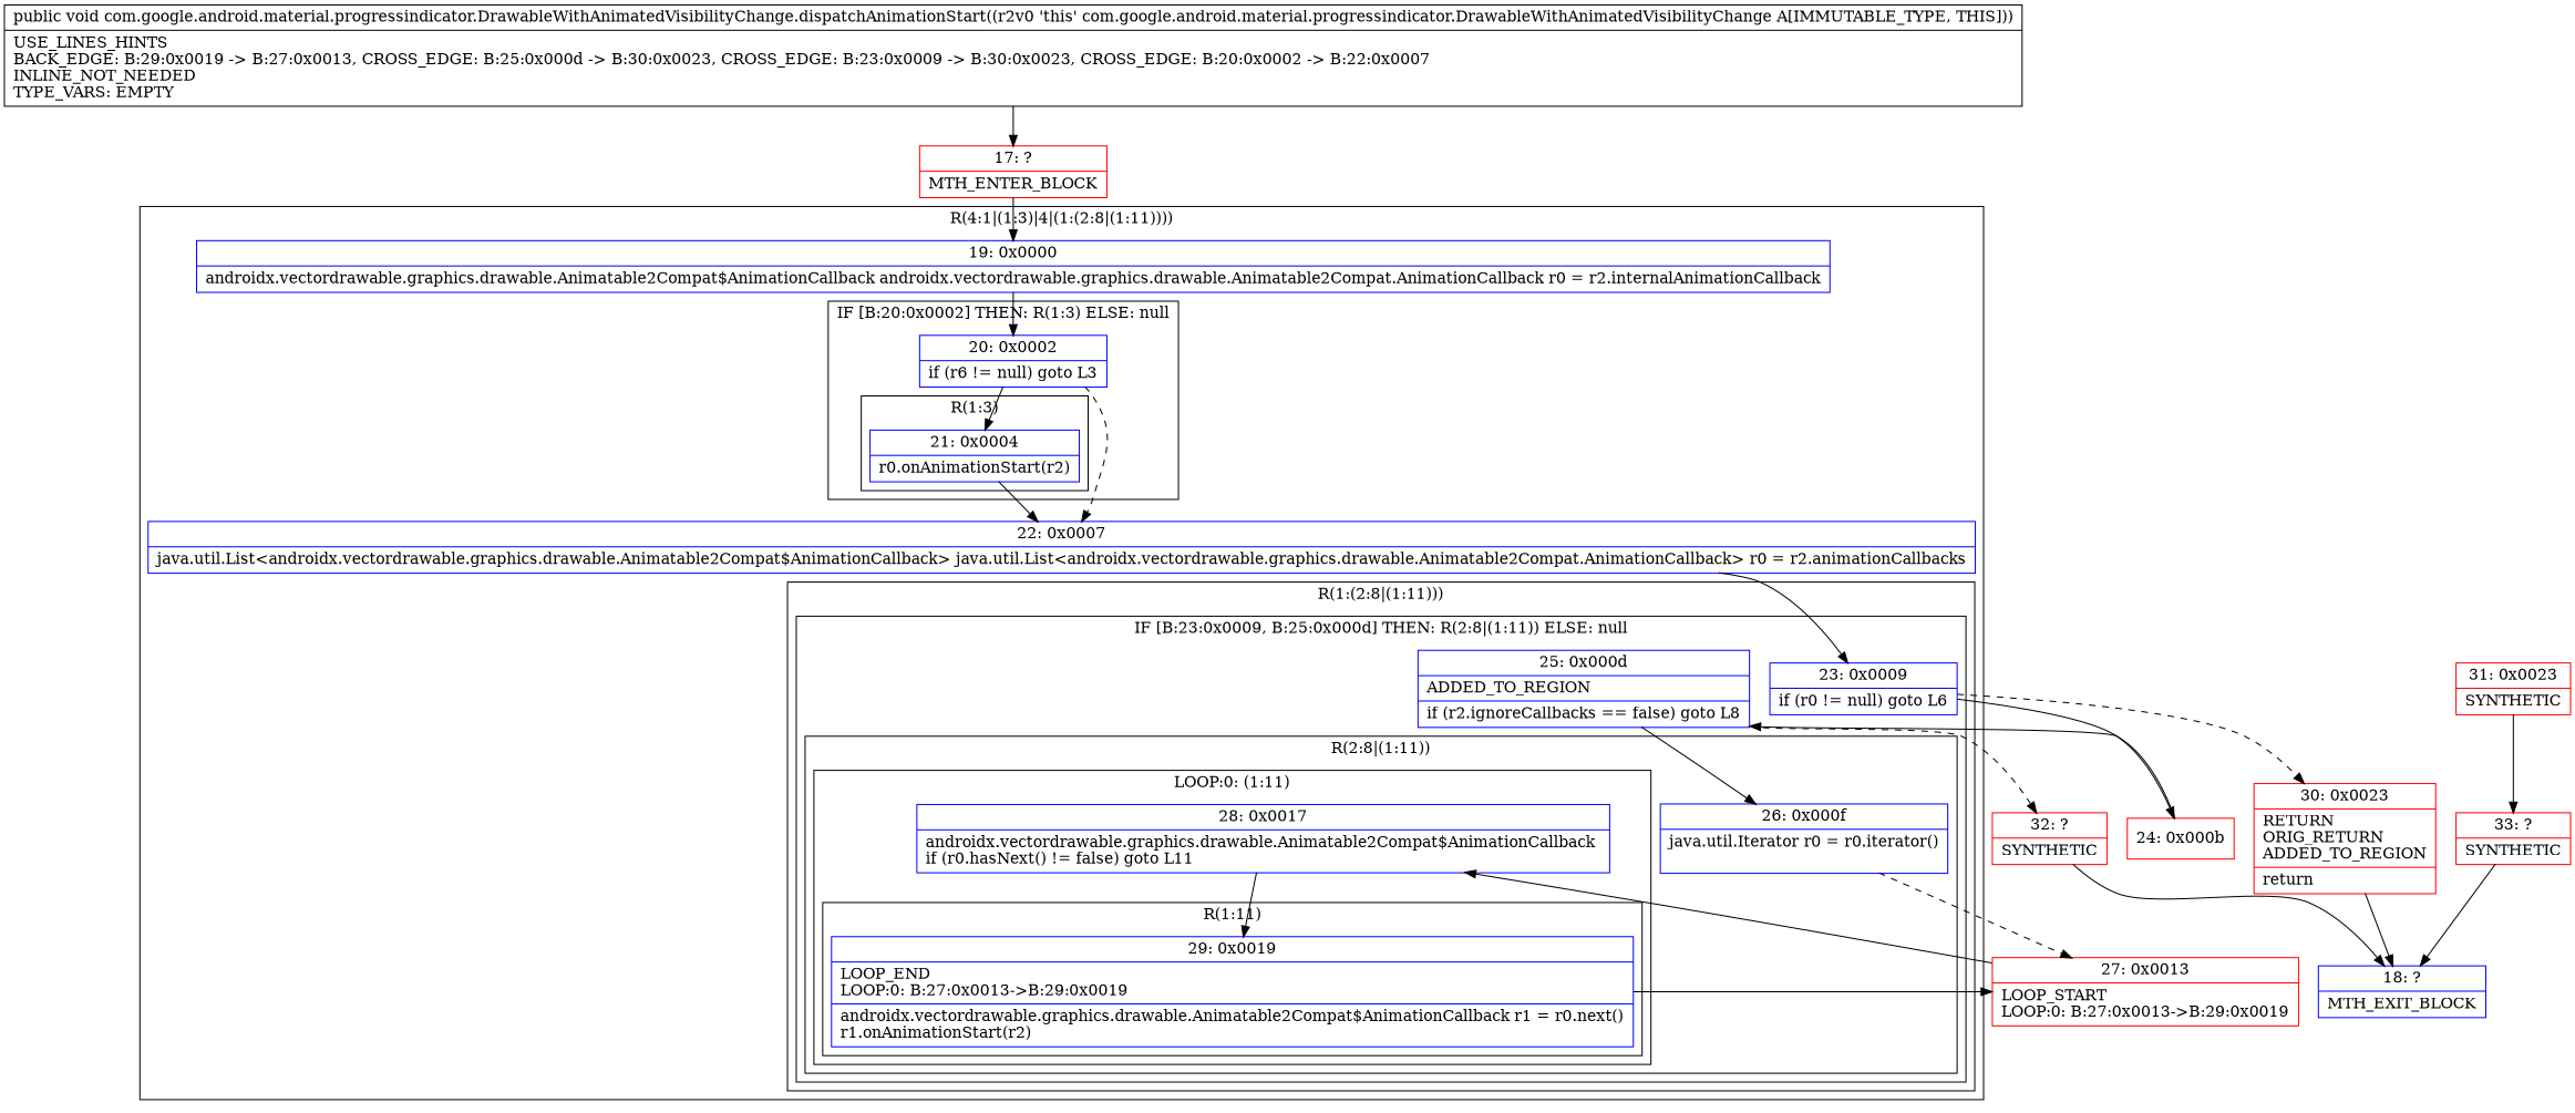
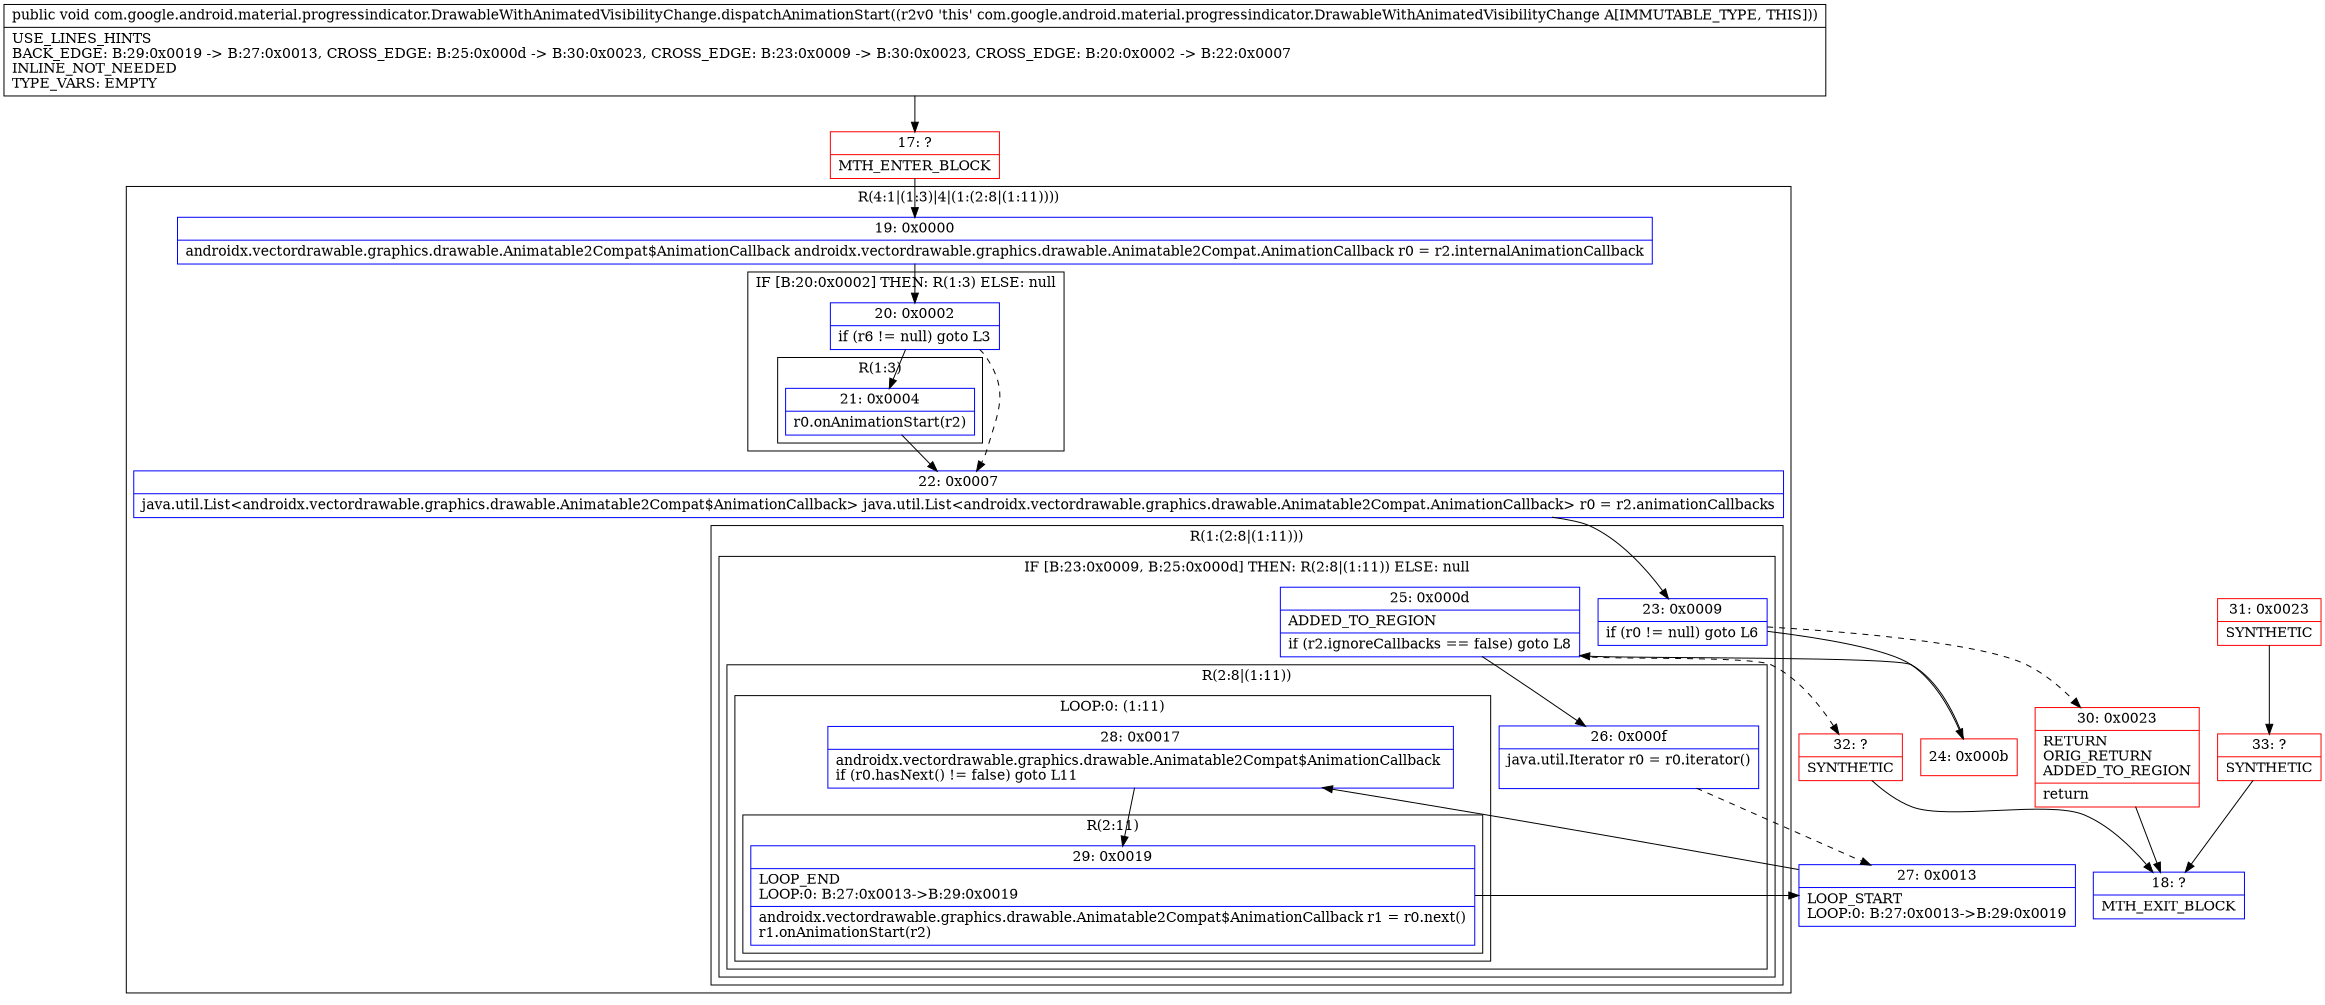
  digraph {
    node [color=blue shape=record]
    n1 [label="{21\:\ 0x0004|r0.onAnimationStart(r2)\l}"]
    n2 [label="{20\:\ 0x0002|if (r6 != null) goto L3\l}"]
    n3 [label="{29\:\ 0x0019|LOOP_END\lLOOP:0: B:27:0x0013\-\>B:29:0x0019\l|androidx.vectordrawable.graphics.drawable.Animatable2Compat$AnimationCallback r1 = r0.next()\lr1.onAnimationStart(r2)\l}"]
    n4 [label="{28\:\ 0x0017|androidx.vectordrawable.graphics.drawable.Animatable2Compat$AnimationCallback \lif (r0.hasNext() != false) goto L11\l}"]
    n5 [label="{26\:\ 0x000f|java.util.Iterator r0 = r0.iterator()\l\l}"]
    n6 [label="{23\:\ 0x0009|if (r0 != null) goto L6\l}"]
    n7 [label="{25\:\ 0x000d|ADDED_TO_REGION\l|if (r2.ignoreCallbacks == false) goto L8\l}"]
    n8 [label="{19\:\ 0x0000|androidx.vectordrawable.graphics.drawable.Animatable2Compat$AnimationCallback androidx.vectordrawable.graphics.drawable.Animatable2Compat.AnimationCallback r0 = r2.internalAnimationCallback\l}"]
    n9 [label="{22\:\ 0x0007|java.util.List\<androidx.vectordrawable.graphics.drawable.Animatable2Compat$AnimationCallback\> java.util.List\<androidx.vectordrawable.graphics.drawable.Animatable2Compat.AnimationCallback\> r0 = r2.animationCallbacks\l}"]
-   n10 [color=red label="{27\:\ 0x0013|LOOP_START\lLOOP:0: B:27:0x0013\-\>B:29:0x0019\l}"]
+   n10 [label="{27\:\ 0x0013|LOOP_START\lLOOP:0: B:27:0x0013\-\>B:29:0x0019\l}"]
    n11 [color=red label="{24\:\ 0x000b}"]
    n12 [color=red label="{30\:\ 0x0023|RETURN\lORIG_RETURN\lADDED_TO_REGION\l|return\l}"]
    n13 [color=red label="{32\:\ ?|SYNTHETIC\l}"]
    n14 [label="{18\:\ ?|MTH_EXIT_BLOCK\l}"]
    n15 [color=red label="{31\:\ 0x0023|SYNTHETIC\l}"]
    n16 [color=red label="{33\:\ ?|SYNTHETIC\l}"]
    n17 [color=red label="{17\:\ ?|MTH_ENTER_BLOCK\l}"]
    n18 [label="{public void com.google.android.material.progressindicator.DrawableWithAnimatedVisibilityChange.dispatchAnimationStart((r2v0 'this' com.google.android.material.progressindicator.DrawableWithAnimatedVisibilityChange A[IMMUTABLE_TYPE, THIS]))  | USE_LINES_HINTS\lBACK_EDGE: B:29:0x0019 \-\> B:27:0x0013, CROSS_EDGE: B:25:0x000d \-\> B:30:0x0023, CROSS_EDGE: B:23:0x0009 \-\> B:30:0x0023, CROSS_EDGE: B:20:0x0002 \-\> B:22:0x0007\lINLINE_NOT_NEEDED\lTYPE_VARS: EMPTY\l}" color=""]
    subgraph cluster_1 {
      label="R(4:1|(1:3)|4|(1:(2:8|(1:11))))"
      n8
      n9
      subgraph cluster_2 {
        label="IF [B:20:0x0002] THEN: R(1:3) ELSE: null"
        n2
        subgraph cluster_3 {
          label="R(1:3)"
          n1
        }
      }
      subgraph cluster_4 {
        label="R(1:(2:8|(1:11)))"
        subgraph cluster_5 {
          label="IF [B:23:0x0009, B:25:0x000d] THEN: R(2:8|(1:11)) ELSE: null"
          n6
          n7
          subgraph cluster_6 {
            label="R(2:8|(1:11))"
            n5
            subgraph cluster_7 {
              label="LOOP:0: (1:11)"
              n4
              subgraph cluster_8 {
-               label="R(1:11)"
+               label="R(2:11)"
                n3
              }
            }
          }
        }
      }
    }
    n1 -> n9
    n2 -> n1
    n2 -> n9 [style=dashed]
    n3 -> n10
    n4 -> n3
    n5 -> n10 [style=dashed]
    n6 -> n11
    n6 -> n12 [style=dashed]
    n7 -> n5
    n7 -> n13 [style=dashed]
    n8 -> n2
    n9 -> n6
    n10 -> n4
    n11 -> n7
    n12 -> n14
    n13 -> n14
    n15 -> n16
    n16 -> n14
    n17 -> n8
    n18 -> n17
  }
